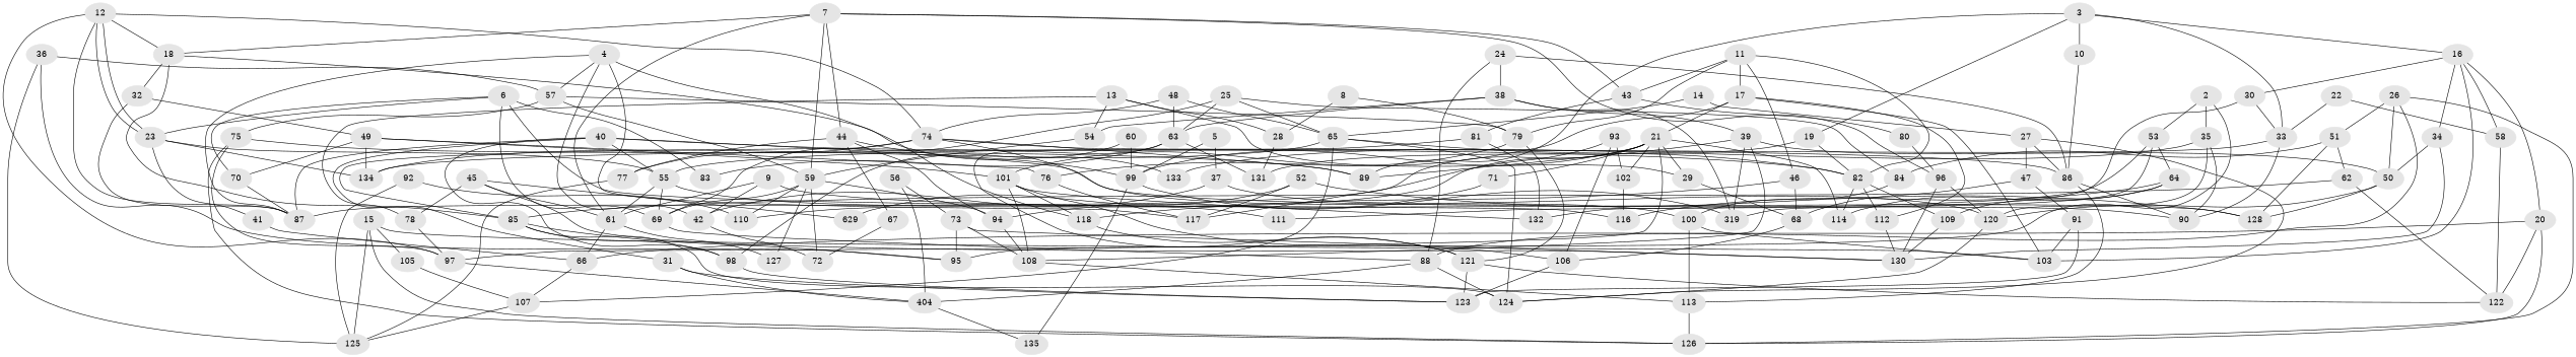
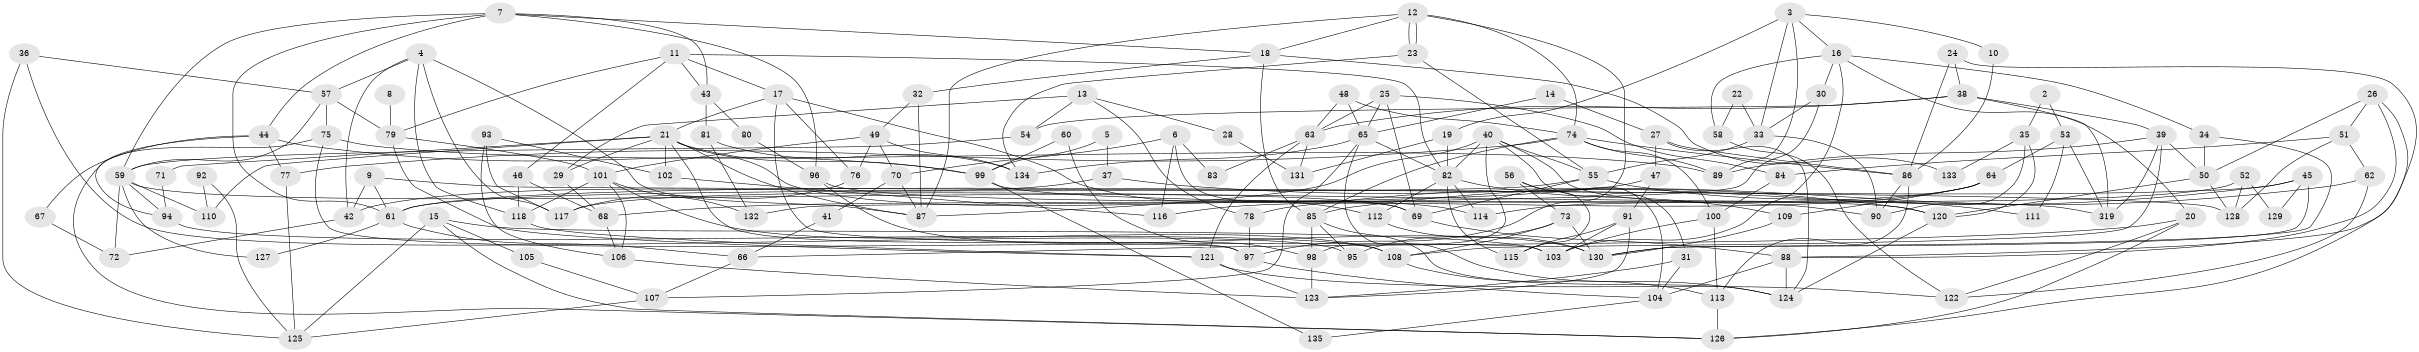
  graph {
    node [color=gray90 style=filled]
    9
    42
    61
    128
    15
    103
    105
    125
    126
    2
    35
    53
    95
    133
    90
    120
    n17 [label=319]
    64
    111
    3
    10
    16
    19
    33
    89
    86
    20
    30
    34
    58
    82
    131
    55
    4
    57
    87
    117
    118
    72
    59
    79
    75
    121
    5
    37
    99
    31
-   104 [label=404]
+   104
    123
    135
    6
    23
    69
    70
    83
    116
    41
    134
    88
    7
    18
    43
    44
    96
    32
    85
    80
    81
    67
    77
    94
    110
    127
    66
    130
    8
    28
    101
    113
    11
    17
    46
    21
    76
    112
    68
    114
+   115
    109
    12
    74
    97
    100
    13
    29
    54
    78
    14
    27
    65
    47
    124
    107
    122
    132
    50
    71
    102
    49
    98
    22
    24
    38
    63
    39
    25
    84
    26
    51
    62
    91
    106
    36
    108
    40
    45
-   129 [label=629]
+   129
    48
    56
    73
    52
    60
    92
    93
    9 -- 42
    9 -- 61
    9 -- 128
    42 -- 72
    61 -- 127
    61 -- 66
    15 -- 103
    15 -- 105
    15 -- 125
    15 -- 126
    105 -- 107
    2 -- 35
    2 -- 53
-   2 -- 95
    35 -- 133
    35 -- 90
    35 -- 120
    53 -- n17
    53 -- 64
    53 -- 111
    120 -- 124
    64 -- 116
    64 -- 114
    64 -- 109
    3 -- 10
    3 -- 16
    3 -- 19
    3 -- 33
    3 -- 89
    10 -- 86
    16 -- 103
    16 -- 20
    16 -- 30
    16 -- 34
    16 -- 58
    19 -- 82
    19 -- 131
    33 -- 90
    33 -- 55
    86 -- 90
    86 -- 113
    20 -- 126
    20 -- 66
    20 -- 122
    30 -- 33
    30 -- 132
    34 -- 130
    34 -- 50
    58 -- 122
    82 -- 112
    82 -- 114
+   82 -- 115
    82 -- 109
    55 -- 61
    55 -- 111
    55 -- 69
    4 -- 42
    4 -- 57
    4 -- 87
    4 -- 117
    4 -- 118
    57 -- 59
    57 -- 79
    57 -- 75
    118 -- 121
    59 -- 72
    59 -- 69
    59 -- 94
    59 -- 110
    59 -- 127
    79 -- 121
    79 -- 101
    75 -- 126
    75 -- 89
    75 -- 97
    121 -- 123
    121 -- 122
    5 -- 37
    5 -- 99
    37 -- 42
    37 -- 120
    99 -- n17
    99 -- 135
    31 -- 104
    31 -- 123
    104 -- 135
-   6 -- 23
    6 -- 69
    6 -- 70
    6 -- 83
    6 -- 116
    23 -- 55
-   23 -- 41
+   70 -- 41
    23 -- 134
    69 -- 88
    70 -- 87
    41 -- 66
    88 -- 104
    88 -- 124
    7 -- 61
    7 -- 59
    7 -- 18
    7 -- 43
    7 -- 44
    7 -- 96
    18 -- 133
    18 -- 32
    18 -- 85
    43 -- 80
    43 -- 81
    44 -- 99
    44 -- 67
    44 -- 77
    44 -- 94
    96 -- 120
    96 -- 130
    32 -- 87
    32 -- 49
    85 -- 95
    85 -- 124
    85 -- 98
    80 -- 96
    81 -- 134
    81 -- 132
    67 -- 72
    77 -- 125
    94 -- 108
    66 -- 107
    8 -- 79
-   8 -- 28
    28 -- 131
    101 -- 118
    101 -- 132
    101 -- 106
    101 -- 108
    113 -- 126
    11 -- 82
    11 -- 79
    11 -- 43
    11 -- 17
    11 -- 46
    17 -- 103
    17 -- 21
    17 -- 76
    17 -- 112
    46 -- 118
    46 -- 68
    21 -- 87
    21 -- 99
    21 -- 110
    21 -- 114
    21 -- 97
    21 -- 29
    21 -- 71
    21 -- 102
    76 -- 117
    112 -- 130
    68 -- 106
    109 -- 130
    12 -- 87
    12 -- 23
    12 -- 23
    12 -- 18
    12 -- 74
    12 -- 97
    74 -- 89
    74 -- 86
    74 -- 85
    74 -- 77
    74 -- 100
    97 -- 104
    100 -- 103
    100 -- 113
    13 -- 28
    13 -- 29
    13 -- 54
    13 -- 78
    29 -- 68
    54 -- 59
    78 -- 97
    14 -- 27
    14 -- 65
    27 -- 86
    27 -- 47
    27 -- 124
    65 -- 82
    65 -- 134
    65 -- 124
    65 -- 107
    47 -- 68
    47 -- 91
    107 -- 125
    50 -- 128
    50 -- 120
    71 -- 94
    102 -- 116
    49 -- 70
    49 -- 134
    49 -- 101
    49 -- 76
    98 -- 123
    22 -- 33
    22 -- 58
    24 -- 86
    24 -- 88
    24 -- 38
    38 -- n17
    38 -- 54
    38 -- 63
    38 -- 39
    63 -- 131
    63 -- 121
    63 -- 83
    39 -- n17
    39 -- 89
    39 -- 50
    39 -- 108
    25 -- 69
    25 -- 65
    25 -- 63
    25 -- 84
    84 -- 100
    26 -- 126
    26 -- 88
    26 -- 50
    26 -- 51
    51 -- 128
    51 -- 84
    51 -- 62
    62 -- 85
    62 -- 122
    91 -- 103
    91 -- 123
+   91 -- 115
    106 -- 123
    36 -- 125
    36 -- 95
    36 -- 57
    108 -- 113
    40 -- 90
    40 -- 82
    40 -- 55
    40 -- 87
    40 -- 31
    40 -- 98
    45 -- 61
    45 -- 130
    45 -- 78
    45 -- 129
    48 -- 74
    48 -- 65
    48 -- 63
    56 -- 104
+   56 -- 115
    56 -- 73
    73 -- 95
    73 -- 130
    73 -- 108
    52 -- 128
    52 -- 117
    52 -- 129
    60 -- 99
    60 -- 98
    92 -- 125
    92 -- 110
    93 -- 117
    93 -- 102
    93 -- 106
  }
